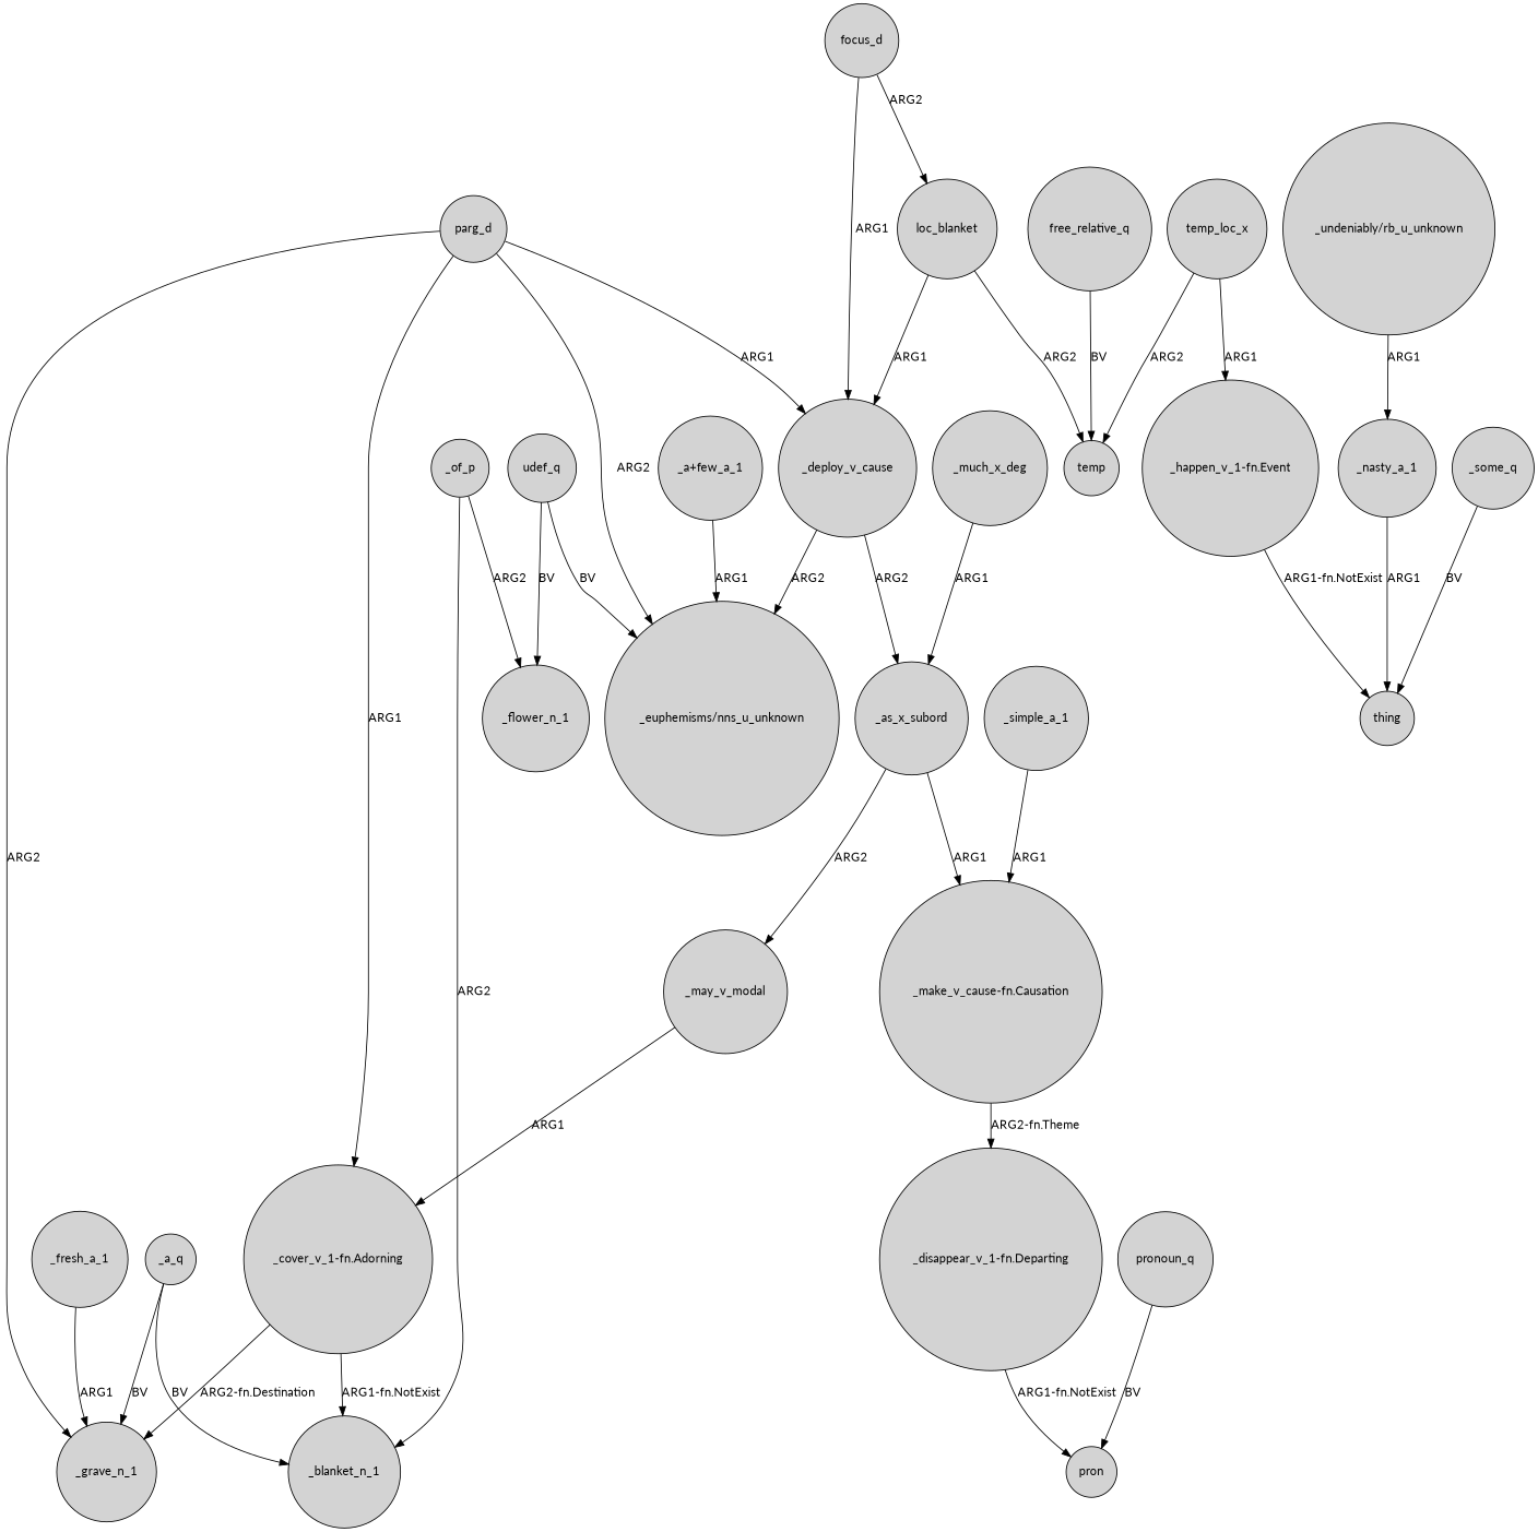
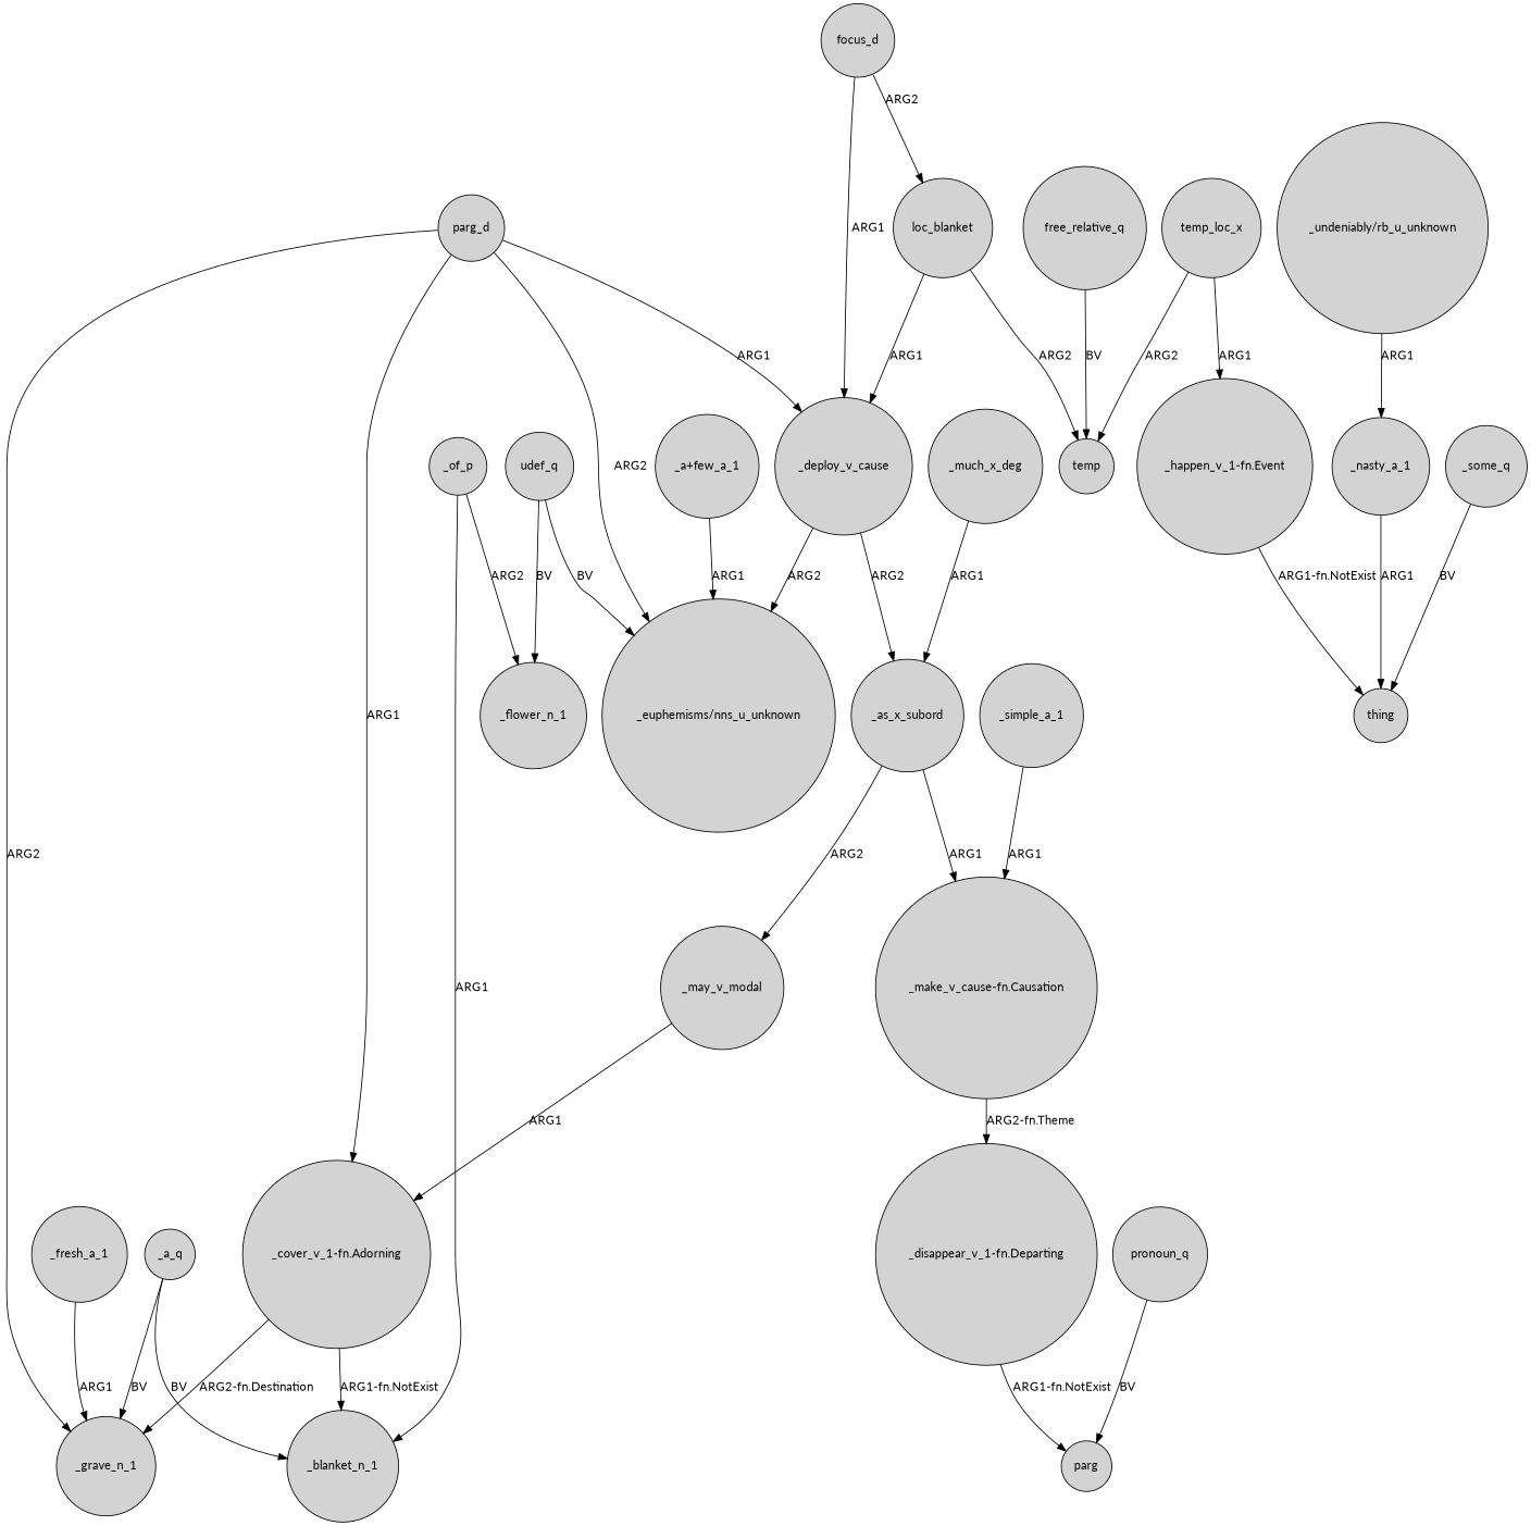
  digraph {
    fontname=Lato
    node [fontname=Lato shape=circle style=filled]
    edge [fontname=Lato]
    _of_p
    _blanket_n_1
    _flower_n_1
    n4 [label=loc_blanket]
    focus_d
    _deploy_v_cause
    temp
    "_euphemisms/nns_u_unknown"
    _as_x_subord
    parg_d
    "_cover_v_1-fn.Adorning"
    _grave_n_1
    _some_q
    thing
    _fresh_a_1
    _a_q
    "_make_v_cause-fn.Causation"
    "_disappear_v_1-fn.Departing"
-   pron
+   pron [label=parg]
    _may_v_modal
    temp_loc_x
    "_happen_v_1-fn.Event"
    _much_x_deg
    pronoun_q
    "_undeniably/rb_u_unknown"
    _nasty_a_1
    _simple_a_1
    udef_q
    free_relative_q
    "_a+few_a_1"
-   _of_p -> _blanket_n_1 [label=ARG2]
+   _of_p -> _blanket_n_1 [label=ARG1]
    _of_p -> _flower_n_1 [label=ARG2]
    n4 -> _deploy_v_cause [label=ARG1]
    n4 -> temp [label=ARG2]
    focus_d -> n4 [label=ARG2]
    focus_d -> _deploy_v_cause [label=ARG1]
    _deploy_v_cause -> "_euphemisms/nns_u_unknown" [label=ARG2]
    _deploy_v_cause -> _as_x_subord [label=ARG2]
    _as_x_subord -> "_make_v_cause-fn.Causation" [label=ARG1]
    _as_x_subord -> _may_v_modal [label=ARG2]
    parg_d -> _deploy_v_cause [label=ARG1]
    parg_d -> "_euphemisms/nns_u_unknown" [label=ARG2]
    parg_d -> "_cover_v_1-fn.Adorning" [label=ARG1]
    parg_d -> _grave_n_1 [label=ARG2]
    "_cover_v_1-fn.Adorning" -> _blanket_n_1 [label="ARG1-fn.NotExist"]
    "_cover_v_1-fn.Adorning" -> _grave_n_1 [label="ARG2-fn.Destination"]
    _some_q -> thing [label=BV]
    _fresh_a_1 -> _grave_n_1 [label=ARG1]
    _a_q -> _blanket_n_1 [label=BV]
    _a_q -> _grave_n_1 [label=BV]
    "_make_v_cause-fn.Causation" -> "_disappear_v_1-fn.Departing" [label="ARG2-fn.Theme"]
    "_disappear_v_1-fn.Departing" -> pron [label="ARG1-fn.NotExist"]
    _may_v_modal -> "_cover_v_1-fn.Adorning" [label=ARG1]
    temp_loc_x -> temp [label=ARG2]
    temp_loc_x -> "_happen_v_1-fn.Event" [label=ARG1]
    "_happen_v_1-fn.Event" -> thing [label="ARG1-fn.NotExist"]
    _much_x_deg -> _as_x_subord [label=ARG1]
    pronoun_q -> pron [label=BV]
    "_undeniably/rb_u_unknown" -> _nasty_a_1 [label=ARG1]
    _nasty_a_1 -> thing [label=ARG1]
    _simple_a_1 -> "_make_v_cause-fn.Causation" [label=ARG1]
    udef_q -> _flower_n_1 [label=BV]
    udef_q -> "_euphemisms/nns_u_unknown" [label=BV]
    free_relative_q -> temp [label=BV]
    "_a+few_a_1" -> "_euphemisms/nns_u_unknown" [label=ARG1]
  }
